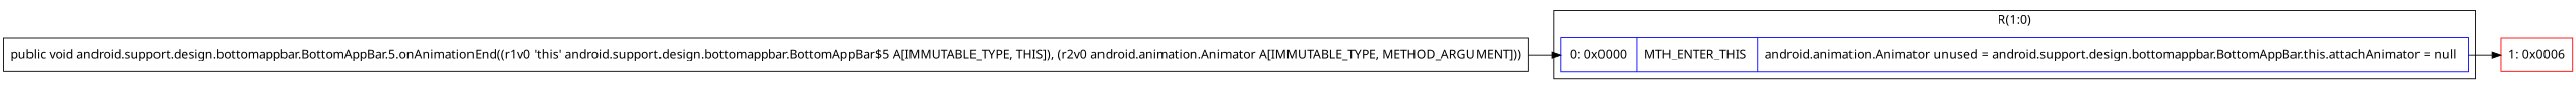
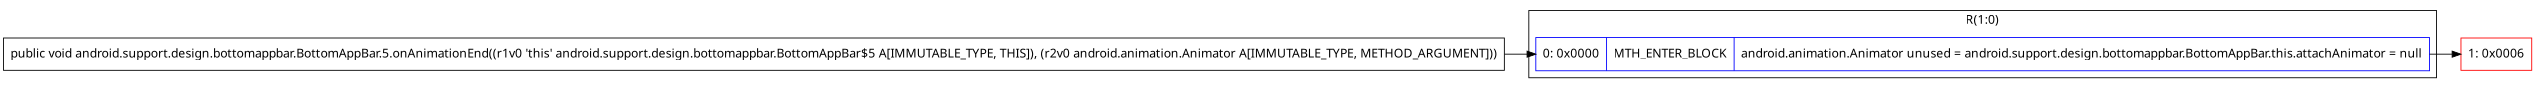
  digraph {
    rankdir=LR
    fontname="Noto Sans"
    node [shape=record fontname="Noto Sans"]
    edge [fontname="Noto Sans"]
-   n1 [color=blue label="{0\:\ 0x0000|MTH_ENTER_THIS\l|android.animation.Animator unused = android.support.design.bottomappbar.BottomAppBar.this.attachAnimator = null\l}"]
+   n1 [color=blue label="{0\:\ 0x0000|MTH_ENTER_BLOCK\l|android.animation.Animator unused = android.support.design.bottomappbar.BottomAppBar.this.attachAnimator = null\l}"]
    n2 [color=red label="{1\:\ 0x0006}"]
    n3 [label="{public void android.support.design.bottomappbar.BottomAppBar.5.onAnimationEnd((r1v0 'this' android.support.design.bottomappbar.BottomAppBar$5 A[IMMUTABLE_TYPE, THIS]), (r2v0 android.animation.Animator A[IMMUTABLE_TYPE, METHOD_ARGUMENT])) }"]
    subgraph cluster_1 {
      label="R(1:0)"
      n1
    }
    n1 -> n2
    n3 -> n1
  }
